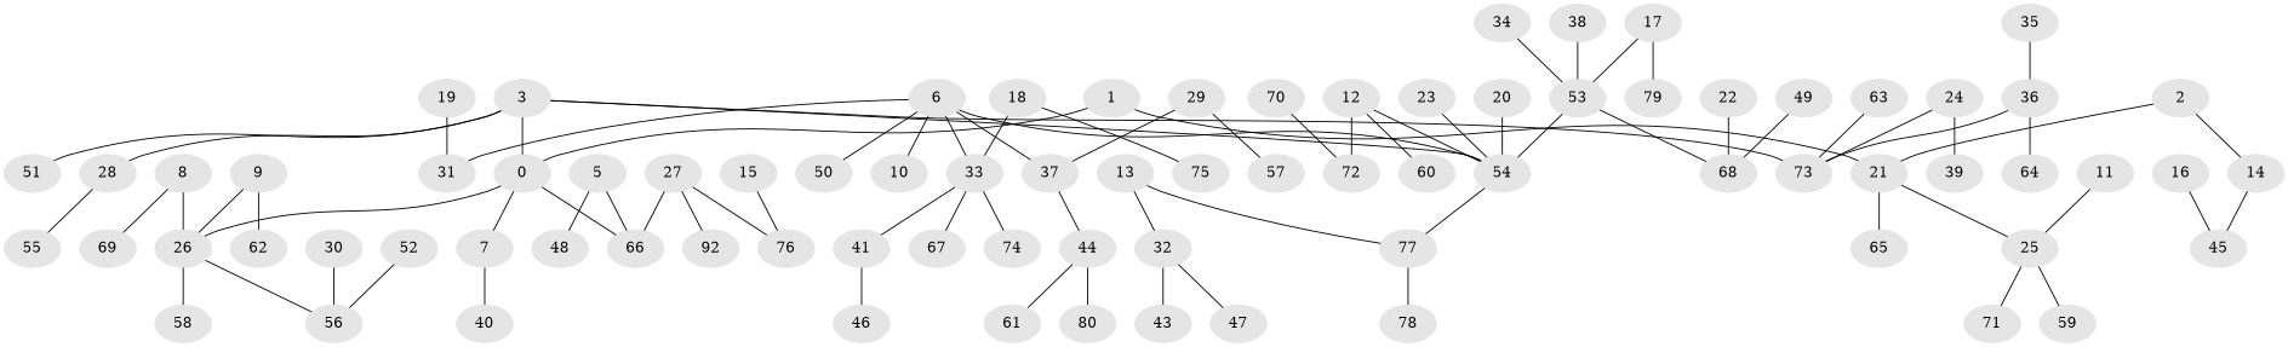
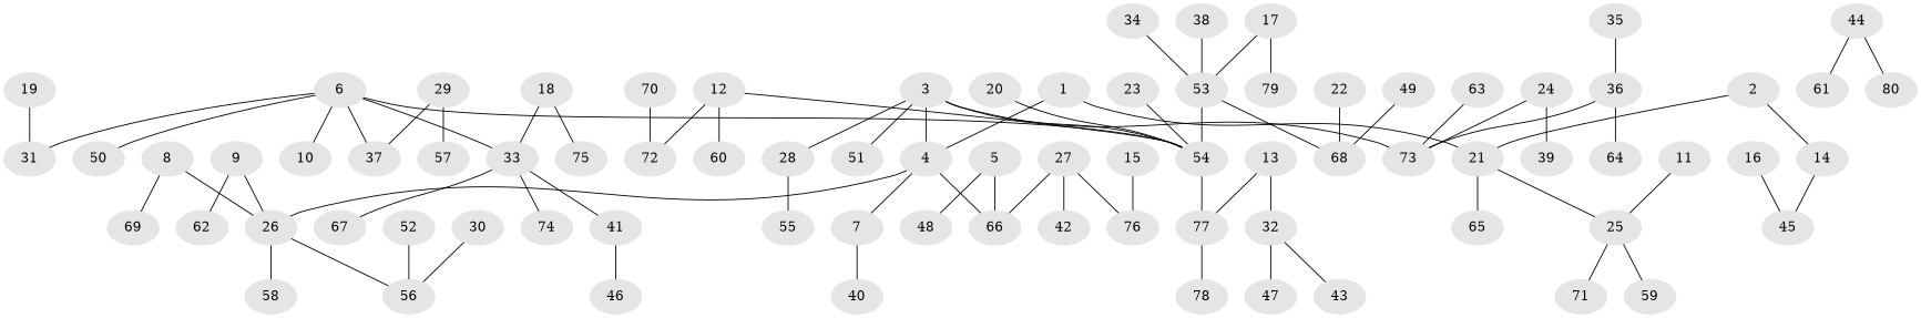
  graph {
    node [color=gray90 style=filled]
    edge [weight=1.0]
    1
-   4 [label=0]
+   4
    21
    7
    26
    66
    25
    65
    2
    14
    45
    3
    28
    51
    54
    73
    55
    77
    40
    56
    58
    5
    48
    6
    10
    31
    33
    37
    50
    41
    67
    74
    44
    8
    69
    9
    62
    11
    59
    71
    12
    60
    72
    13
    32
    43
    47
    78
    15
    76
    16
    17
    53
    79
    68
    18
    75
    19
    20
    22
    23
    24
    39
    27
-   42 [label=92]
+   42
    29
    57
    30
    46
    34
    35
    36
    64
    61
    80
    38
    49
    52
    63
    70
    1 -- 4
    1 -- 21
    4 -- 7
    4 -- 26
    4 -- 66
    21 -- 25
    21 -- 65
    7 -- 40
    26 -- 56
    26 -- 58
    25 -- 59
    25 -- 71
    2 -- 21
    2 -- 14
    14 -- 45
    3 -- 4
    3 -- 28
    3 -- 51
    3 -- 54
    3 -- 73
    28 -- 55
    54 -- 77
    77 -- 78
    5 -- 66
    5 -- 48
    6 -- 54
    6 -- 10
    6 -- 31
    6 -- 33
    6 -- 37
    6 -- 50
    33 -- 41
    33 -- 67
    33 -- 74
-   37 -- 44
    41 -- 46
    44 -- 61
    44 -- 80
    8 -- 26
    8 -- 69
    9 -- 26
    9 -- 62
    11 -- 25
    12 -- 54
    12 -- 60
    12 -- 72
    13 -- 77
    13 -- 32
    32 -- 43
    32 -- 47
    15 -- 76
    16 -- 45
    17 -- 53
    17 -- 79
    53 -- 54
    53 -- 68
    18 -- 33
    18 -- 75
    19 -- 31
    20 -- 54
    22 -- 68
    23 -- 54
    24 -- 73
    24 -- 39
    27 -- 66
    27 -- 76
    27 -- 42
    29 -- 37
    29 -- 57
    30 -- 56
    34 -- 53
    35 -- 36
    36 -- 73
    36 -- 64
    38 -- 53
    49 -- 68
    52 -- 56
    63 -- 73
    70 -- 72
  }
